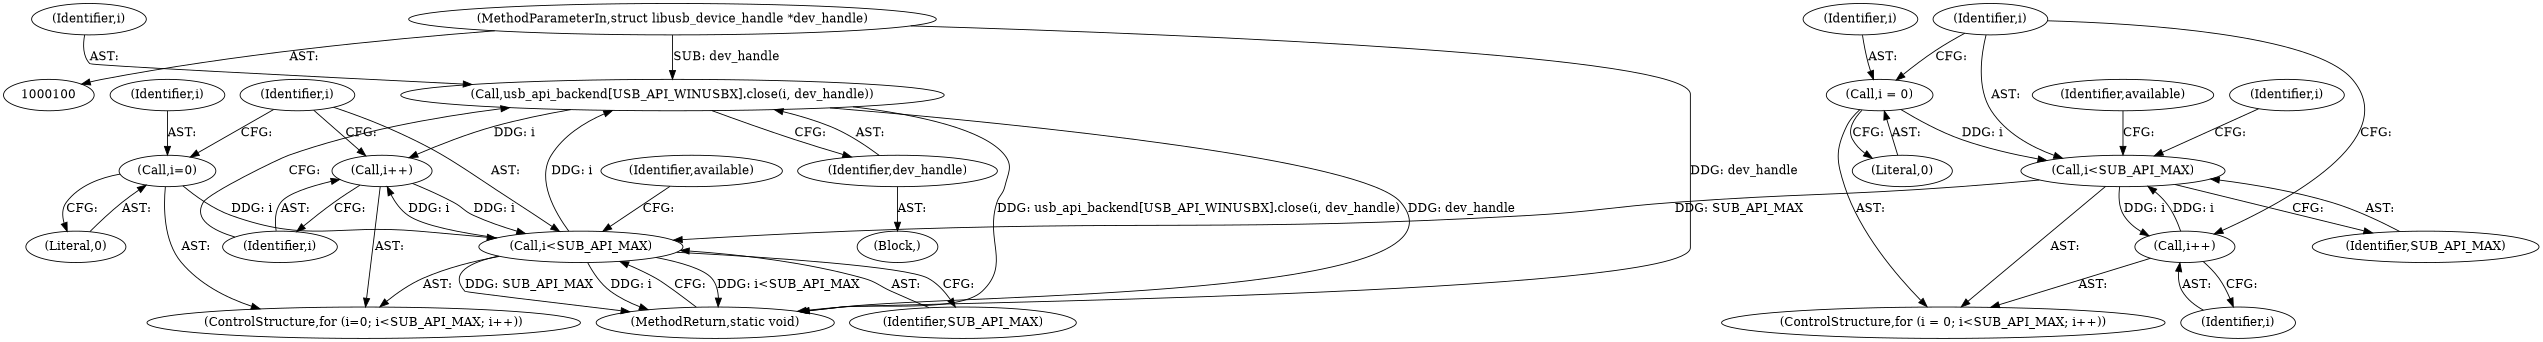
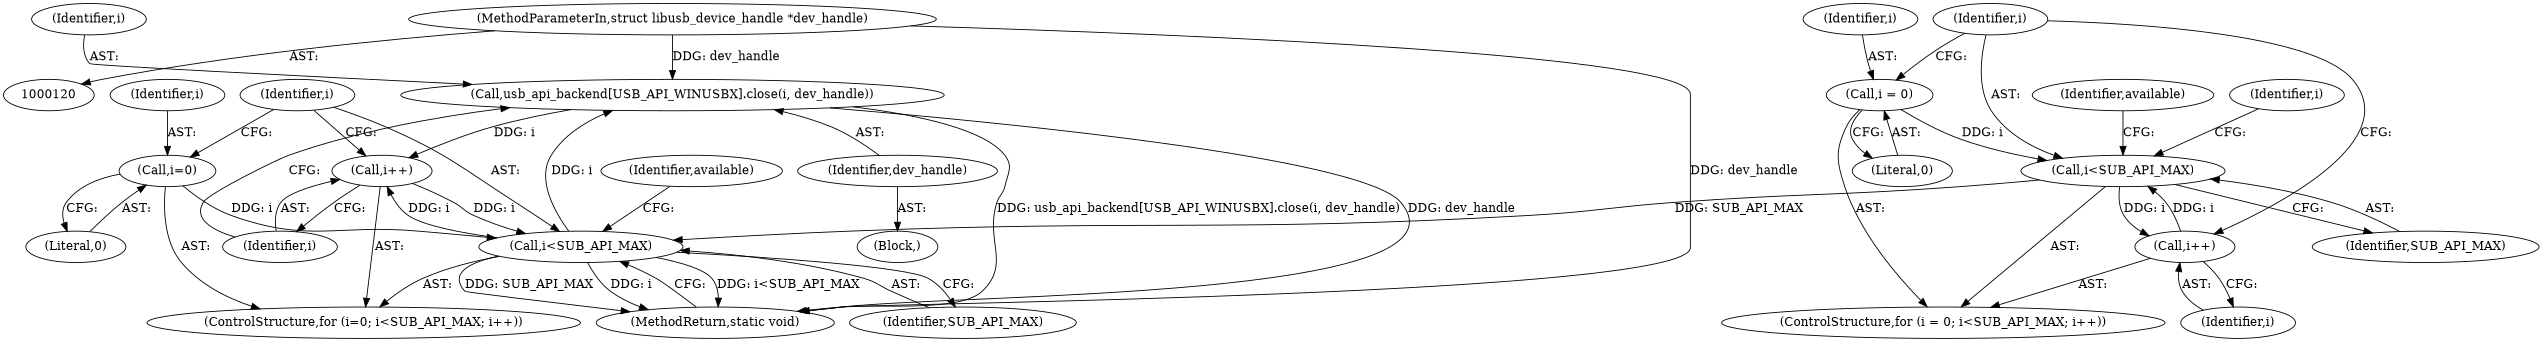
  digraph {
    n1 [label="(Call,usb_api_backend[USB_API_WINUSBX].close(i, dev_handle))"]
    n2 [label="(Call,i++)"]
    n3 [label="(Identifier,dev_handle)"]
    n4 [label="(MethodReturn,static void)"]
    n5 [label="(Call,i<SUB_API_MAX)"]
    n6 [label="(ControlStructure,for (i=0; i<SUB_API_MAX; i++))"]
    n7 [label="(Identifier,i)"]
    n8 [label="(Block,)"]
    n9 [label="(Identifier,SUB_API_MAX)"]
    n10 [label="(MethodParameterIn,struct libusb_device_handle *dev_handle)"]
-   1000100
+   1000100 [label=1000120]
    n12 [label="(Call,i=0)"]
    n13 [label="(Literal,0)"]
    n14 [label="(Call,i<SUB_API_MAX)"]
    n15 [label="(Call,i++)"]
    n16 [label="(ControlStructure,for (i = 0; i<SUB_API_MAX; i++))"]
    n17 [label="(Identifier,SUB_API_MAX)"]
    n18 [label="(Identifier,i)"]
    n19 [label="(Call,i = 0)"]
    n20 [label="(Literal,0)"]
    n21 [label="(Identifier,i)"]
    n22 [label="(Identifier,i)"]
    n23 [label="(Identifier,i)"]
    n24 [label="(Identifier,i)"]
    n25 [label="(Identifier,i)"]
    n26 [label="(Identifier,i)"]
    n27 [label="(Identifier,available)"]
    n28 [label="(Identifier,available)"]
    n1 -> n2 [label="DDG: i"]
-   n1 -> n3 [label="CFG: "]
    n1 -> n4 [label="DDG: usb_api_backend[USB_API_WINUSBX].close(i, dev_handle)"]
    n1 -> n4 [label="DDG: dev_handle"]
    n2 -> n5 [label="DDG: i"]
    n2 -> n6 [label="AST: "]
    n2 -> n7 [label="CFG: "]
    n3 -> n1 [label="AST: "]
    n3 -> n8 [label="AST: "]
    n4 -> n5 [label="CFG: "]
    n5 -> n1 [label="DDG: i"]
    n5 -> n2 [label="DDG: i"]
    n5 -> n4 [label="DDG: i<SUB_API_MAX"]
    n5 -> n4 [label="DDG: SUB_API_MAX"]
    n5 -> n4 [label="DDG: i"]
    n5 -> n6 [label="AST: "]
    n5 -> n9 [label="CFG: "]
    n7 -> n1 [label="CFG: "]
    n7 -> n2 [label="AST: "]
    n9 -> n5 [label="AST: "]
-   n10 -> n1 [label="SUB: dev_handle"]
+   n10 -> n1 [label="DDG: dev_handle"]
    n10 -> n4 [label="DDG: dev_handle"]
    n10 -> 1000100 [label="AST: "]
    n12 -> n5 [label="DDG: i"]
    n12 -> n6 [label="AST: "]
    n12 -> n13 [label="CFG: "]
    n13 -> n12 [label="AST: "]
    n14 -> n5 [label="DDG: SUB_API_MAX"]
    n14 -> n15 [label="DDG: i"]
    n14 -> n16 [label="AST: "]
    n14 -> n17 [label="CFG: "]
    n15 -> n14 [label="DDG: i"]
    n15 -> n16 [label="AST: "]
    n15 -> n18 [label="CFG: "]
    n17 -> n14 [label="AST: "]
    n18 -> n15 [label="AST: "]
    n19 -> n14 [label="DDG: i"]
    n19 -> n16 [label="AST: "]
    n19 -> n20 [label="CFG: "]
    n20 -> n19 [label="AST: "]
    n21 -> n2 [label="CFG: "]
    n21 -> n5 [label="AST: "]
    n21 -> n12 [label="CFG: "]
    n22 -> n14 [label="CFG: "]
    n23 -> n19 [label="AST: "]
    n24 -> n14 [label="AST: "]
    n24 -> n15 [label="CFG: "]
    n24 -> n19 [label="CFG: "]
    n25 -> n12 [label="AST: "]
    n26 -> n1 [label="AST: "]
    n27 -> n5 [label="CFG: "]
    n28 -> n14 [label="CFG: "]
  }
